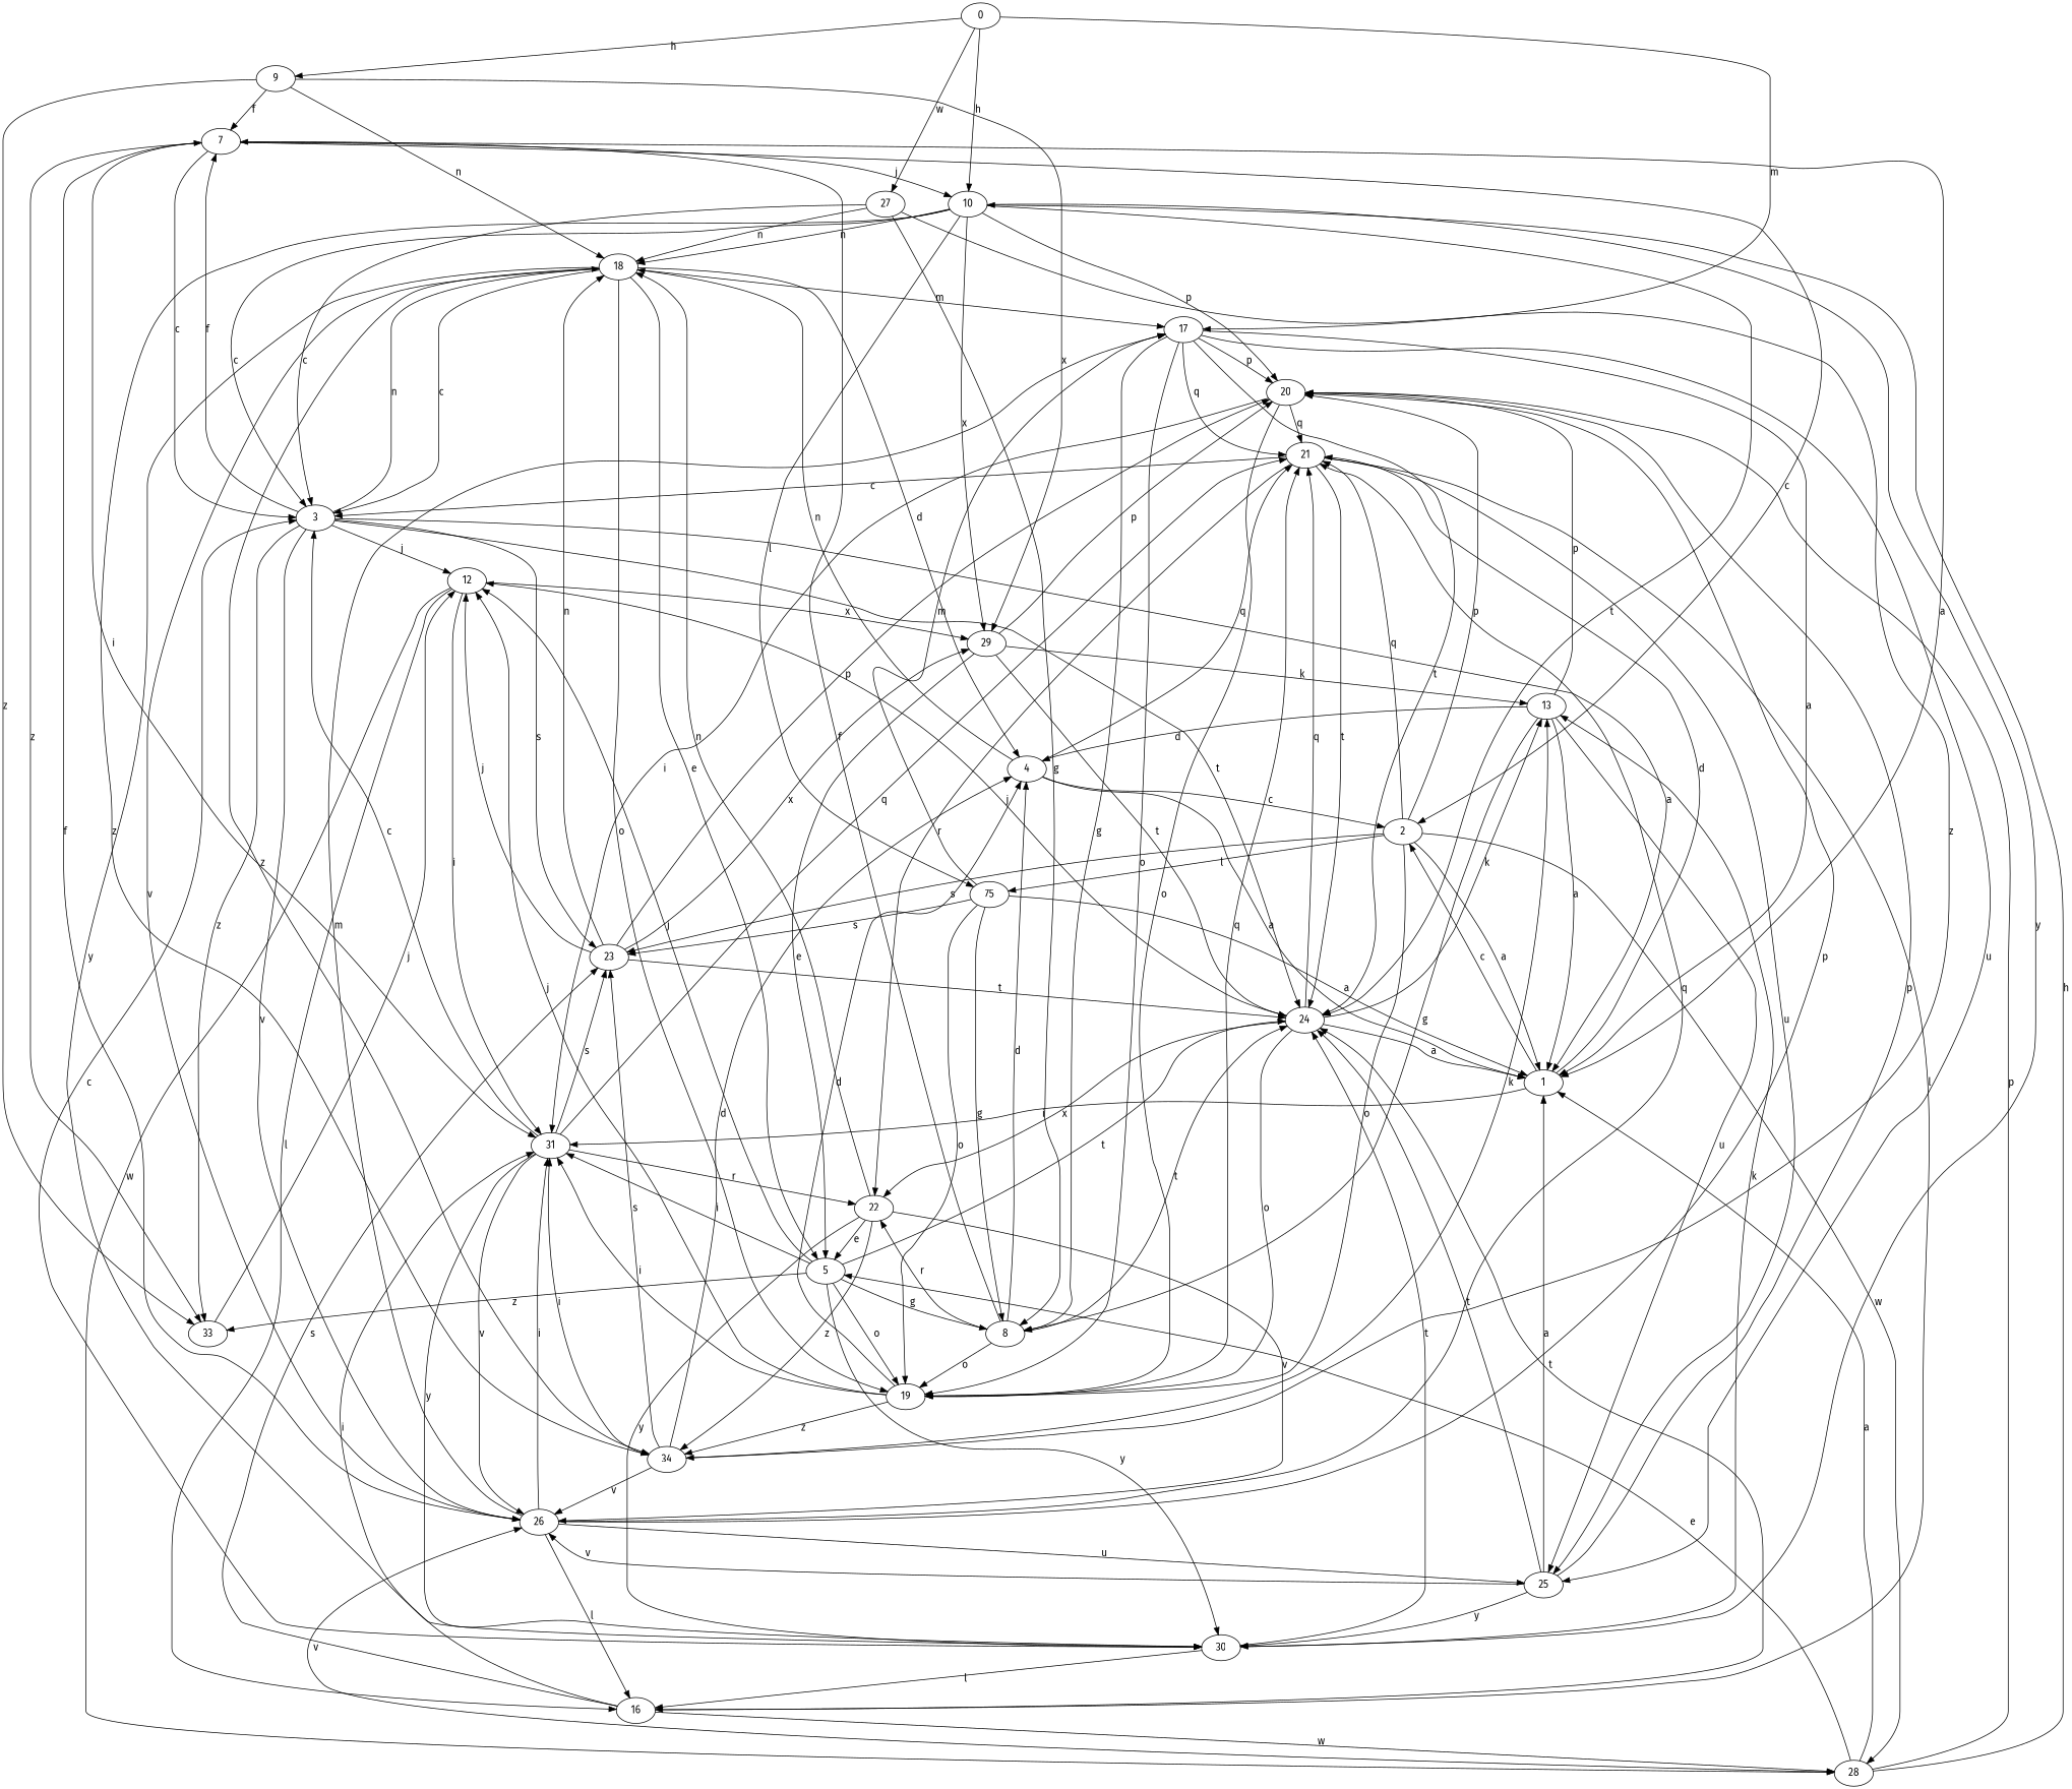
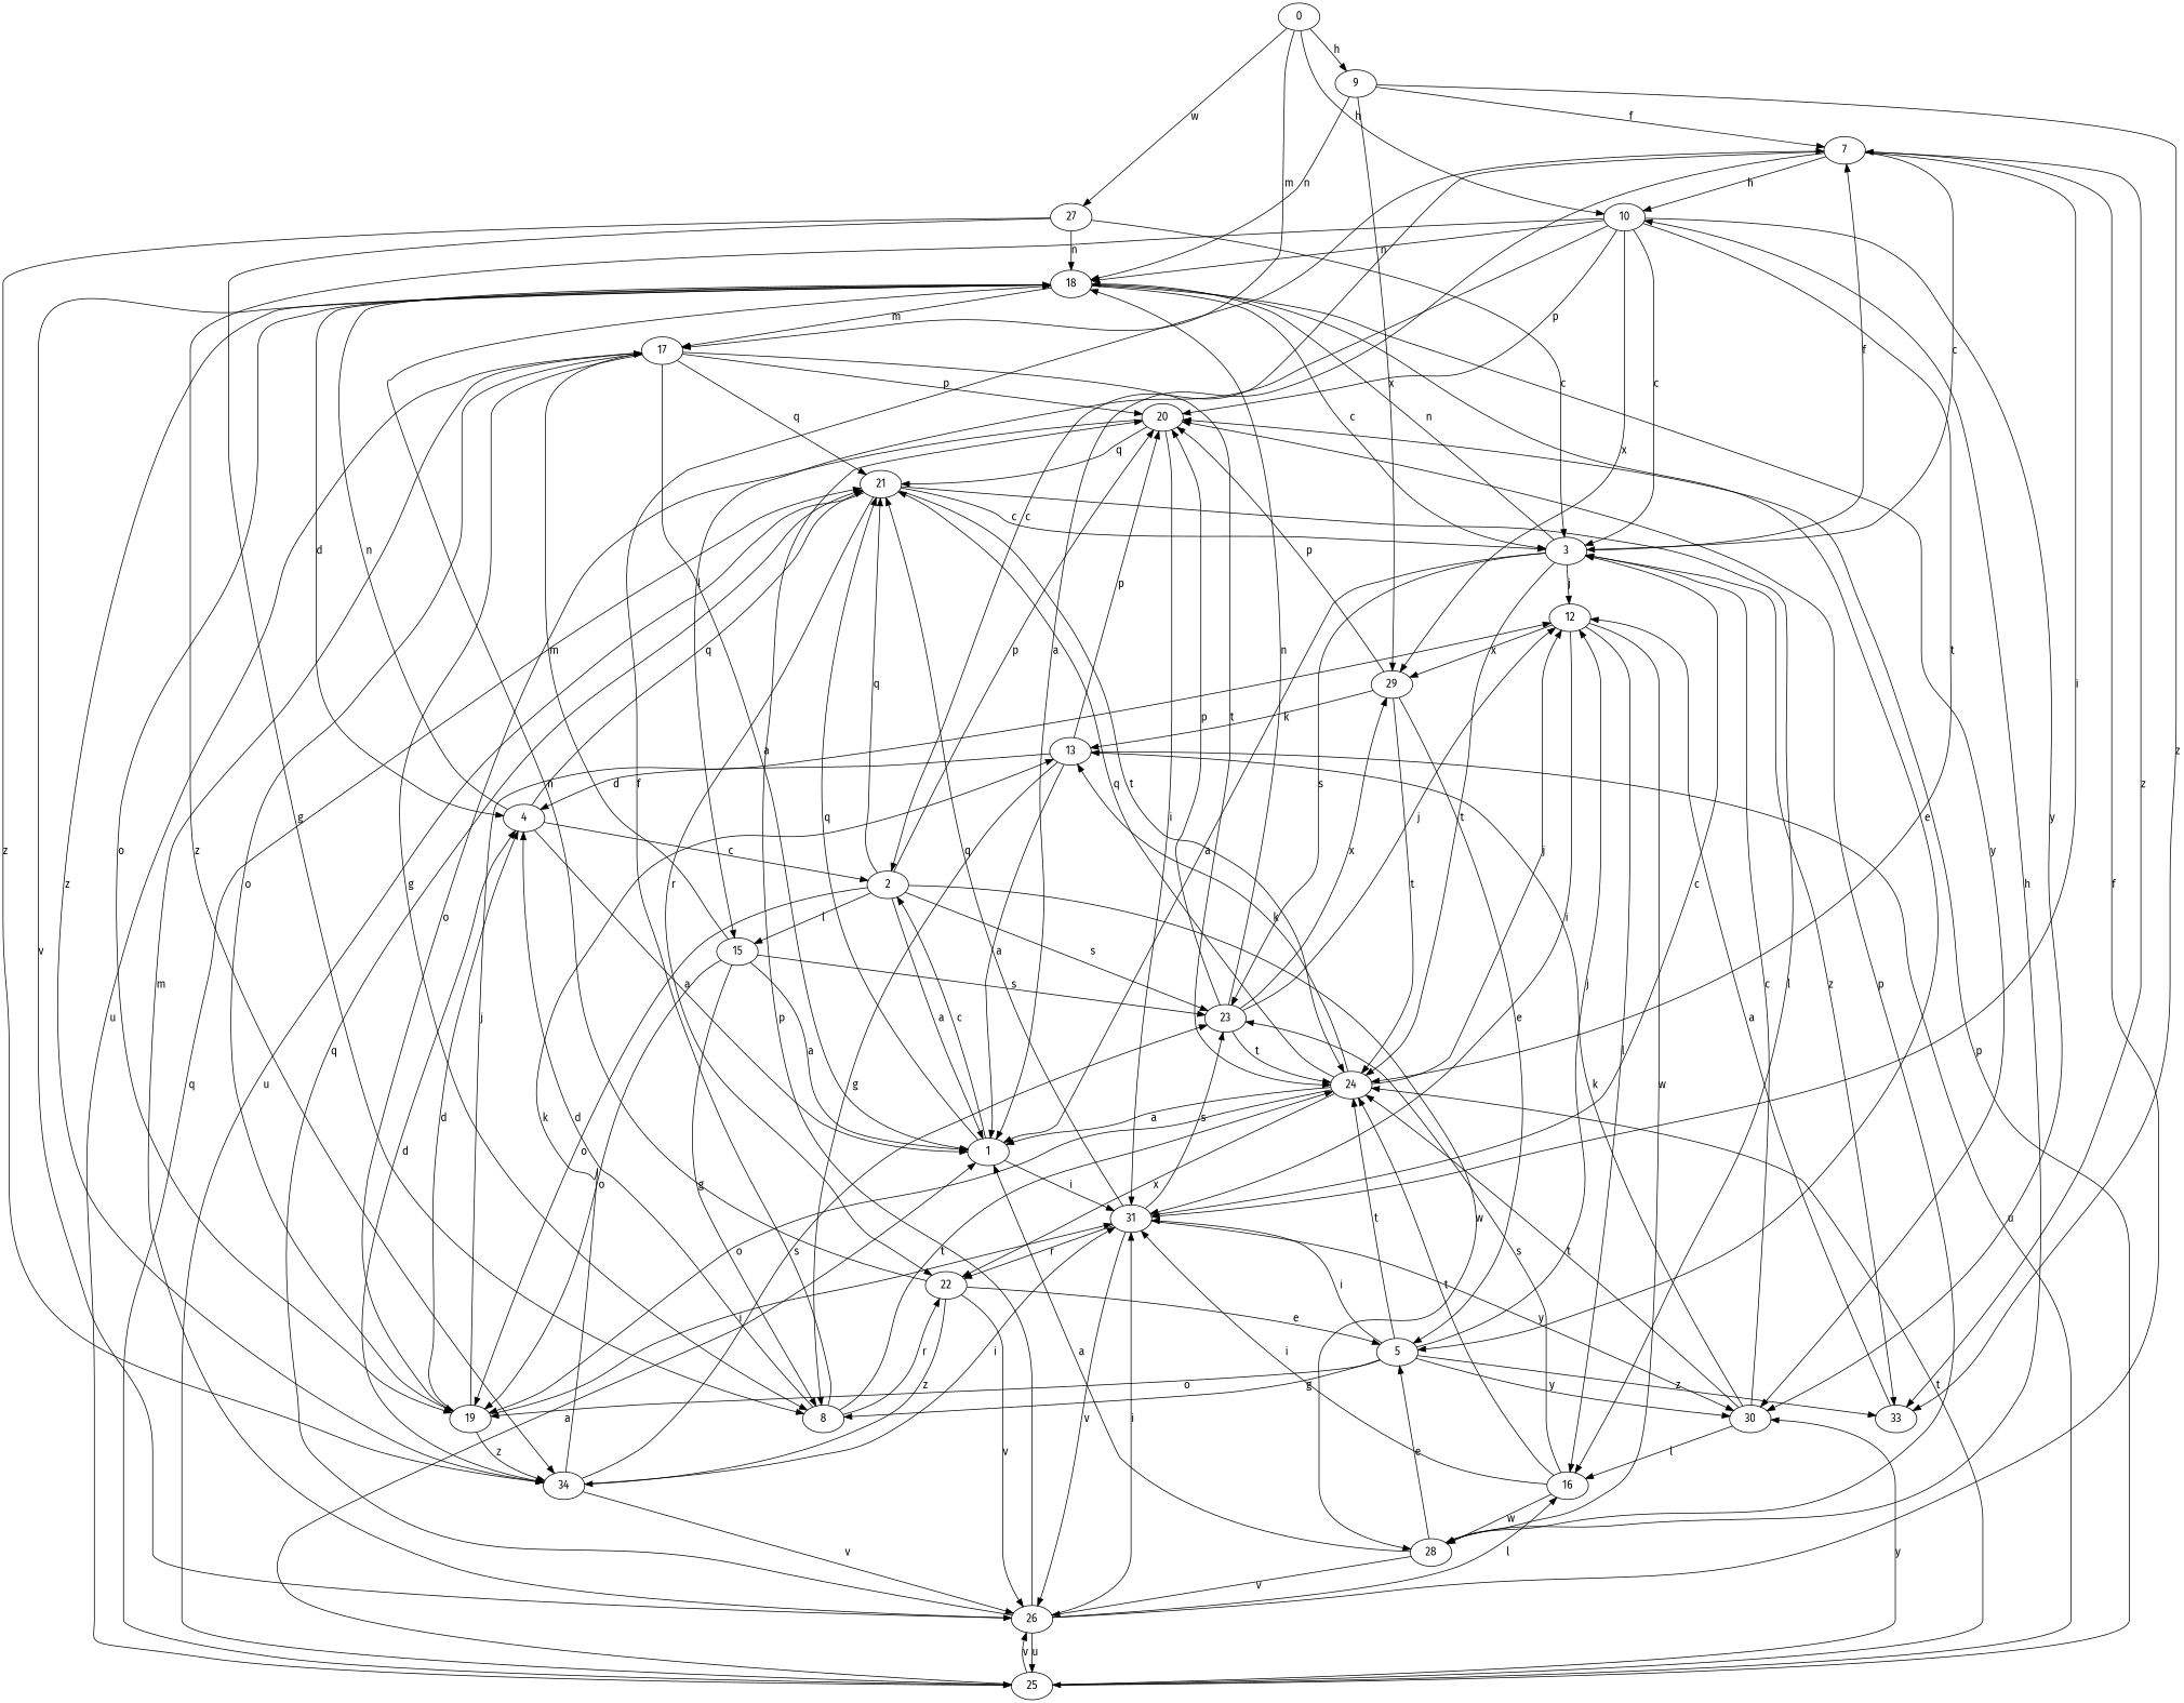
  strict digraph {
    fontname="Fira Sans"
    node [fontname="Fira Sans"]
    edge [fontname="Fira Sans"]
    0
    9
    10
    17
    27
    7
    18
    33
    29
-   15 [label=75]
+   15
    20
    3
    24
    30
    34
    1
    21
    19
    8
    25
    2
    n22 [label=31]
    28
    23
    26
    22
    16
    5
    12
    4
    13
    0 -> 9 [label=h]
    0 -> 10 [label=h]
    0 -> 17 [label=m]
    0 -> 27 [label=w]
    9 -> 7 [label=f]
    9 -> 18 [label=n]
    9 -> 33 [label=z]
    9 -> 29 [label=x]
    10 -> 18 [label=n]
    10 -> 29 [label=x]
    10 -> 15 [label=l]
    10 -> 20 [label=p]
    10 -> 3 [label=c]
    10 -> 24 [label=t]
    10 -> 30 [label=y]
    10 -> 34 [label=z]
    17 -> 20 [label=p]
    17 -> 24 [label=t]
    17 -> 1 [label=a]
    17 -> 21 [label=q]
    17 -> 19 [label=o]
    17 -> 8 [label=g]
    17 -> 25 [label=u]
    27 -> 18 [label=n]
    27 -> 3 [label=c]
    27 -> 34 [label=z]
    27 -> 8 [label=g]
-   7 -> 10 [label=j]
+   7 -> 10 [label=h]
    7 -> 33 [label=z]
    7 -> 3 [label=c]
    7 -> 1 [label=a]
    7 -> 2 [label=c]
    7 -> n22 [label=i]
    18 -> 17 [label=m]
    18 -> 3 [label=c]
    18 -> 30 [label=y]
    18 -> 34 [label=z]
    18 -> 19 [label=o]
    18 -> 26 [label=v]
    18 -> 5 [label=e]
    18 -> 4 [label=d]
-   33 -> 12 [label=j]
+   33 -> 12 [label=a]
    29 -> 20 [label=p]
    29 -> 24 [label=t]
    29 -> 5 [label=e]
    29 -> 13 [label=k]
    15 -> 17 [label=m]
    15 -> 1 [label=a]
    15 -> 19 [label=o]
    15 -> 8 [label=g]
    15 -> 23 [label=s]
    20 -> 21 [label=q]
    20 -> 19 [label=o]
    20 -> n22 [label=i]
    3 -> 7 [label=f]
    3 -> 18 [label=n]
    3 -> 33 [label=z]
    3 -> 24 [label=t]
    3 -> 1 [label=a]
    3 -> 23 [label=s]
-   3 -> 26 [label=v]
    3 -> 12 [label=j]
    24 -> 1 [label=a]
    24 -> 21 [label=q]
    24 -> 19 [label=o]
    24 -> 22 [label=x]
    24 -> 12 [label=j]
    24 -> 13 [label=k]
    30 -> 3 [label=c]
    30 -> 24 [label=t]
    30 -> 16 [label=l]
    30 -> 13 [label=k]
    34 -> n22 [label=i]
    34 -> 23 [label=s]
    34 -> 26 [label=v]
    34 -> 4 [label=d]
    34 -> 13 [label=k]
-   1 -> 21 [label=d]
+   1 -> 21 [label=q]
    1 -> 2 [label=c]
    1 -> n22 [label=i]
    21 -> 3 [label=c]
    21 -> 24 [label=t]
    21 -> 25 [label=u]
    21 -> 22 [label=r]
    21 -> 16 [label=l]
    19 -> 34 [label=z]
    19 -> n22 [label=i]
    19 -> 12 [label=j]
    19 -> 4 [label=d]
    8 -> 7 [label=f]
    8 -> 24 [label=t]
-   8 -> 19 [label=o]
    8 -> 22 [label=r]
    8 -> 4 [label=d]
    25 -> 20 [label=p]
    25 -> 24 [label=t]
    25 -> 30 [label=y]
    25 -> 1 [label=a]
-   19 -> 21 [label=q]
+   25 -> 21 [label=q]
    25 -> 26 [label=v]
    2 -> 15 [label=l]
    2 -> 20 [label=p]
    2 -> 1 [label=a]
    2 -> 21 [label=q]
    2 -> 19 [label=o]
    2 -> 28 [label=w]
    2 -> 23 [label=s]
    n22 -> 3 [label=c]
    n22 -> 30 [label=y]
    n22 -> 21 [label=q]
    n22 -> 23 [label=s]
    n22 -> 26 [label=v]
    n22 -> 22 [label=r]
    28 -> 10 [label=h]
    28 -> 20 [label=p]
    28 -> 1 [label=a]
    28 -> 26 [label=v]
    28 -> 5 [label=e]
    23 -> 18 [label=n]
    23 -> 29 [label=x]
    23 -> 20 [label=p]
    23 -> 24 [label=t]
    23 -> 12 [label=j]
    26 -> 17 [label=m]
    26 -> 7 [label=f]
    26 -> 20 [label=p]
    26 -> 21 [label=q]
    26 -> 25 [label=u]
    26 -> n22 [label=i]
    26 -> 16 [label=l]
    22 -> 18 [label=n]
-   22 -> 30 [label=y]
    22 -> 34 [label=z]
    22 -> 26 [label=v]
    22 -> 5 [label=e]
    16 -> 24 [label=t]
    16 -> n22 [label=i]
    16 -> 28 [label=w]
    16 -> 23 [label=s]
    5 -> 33 [label=z]
    5 -> 24 [label=t]
    5 -> 30 [label=y]
    5 -> 19 [label=o]
    5 -> 8 [label=g]
    5 -> n22 [label=i]
    5 -> 12 [label=j]
    12 -> 29 [label=x]
    12 -> n22 [label=i]
    12 -> 28 [label=w]
    12 -> 16 [label=l]
    4 -> 18 [label=n]
    4 -> 1 [label=a]
    4 -> 21 [label=q]
    4 -> 2 [label=c]
    13 -> 20 [label=p]
    13 -> 1 [label=a]
    13 -> 8 [label=g]
    13 -> 25 [label=u]
    13 -> 4 [label=d]
  }
